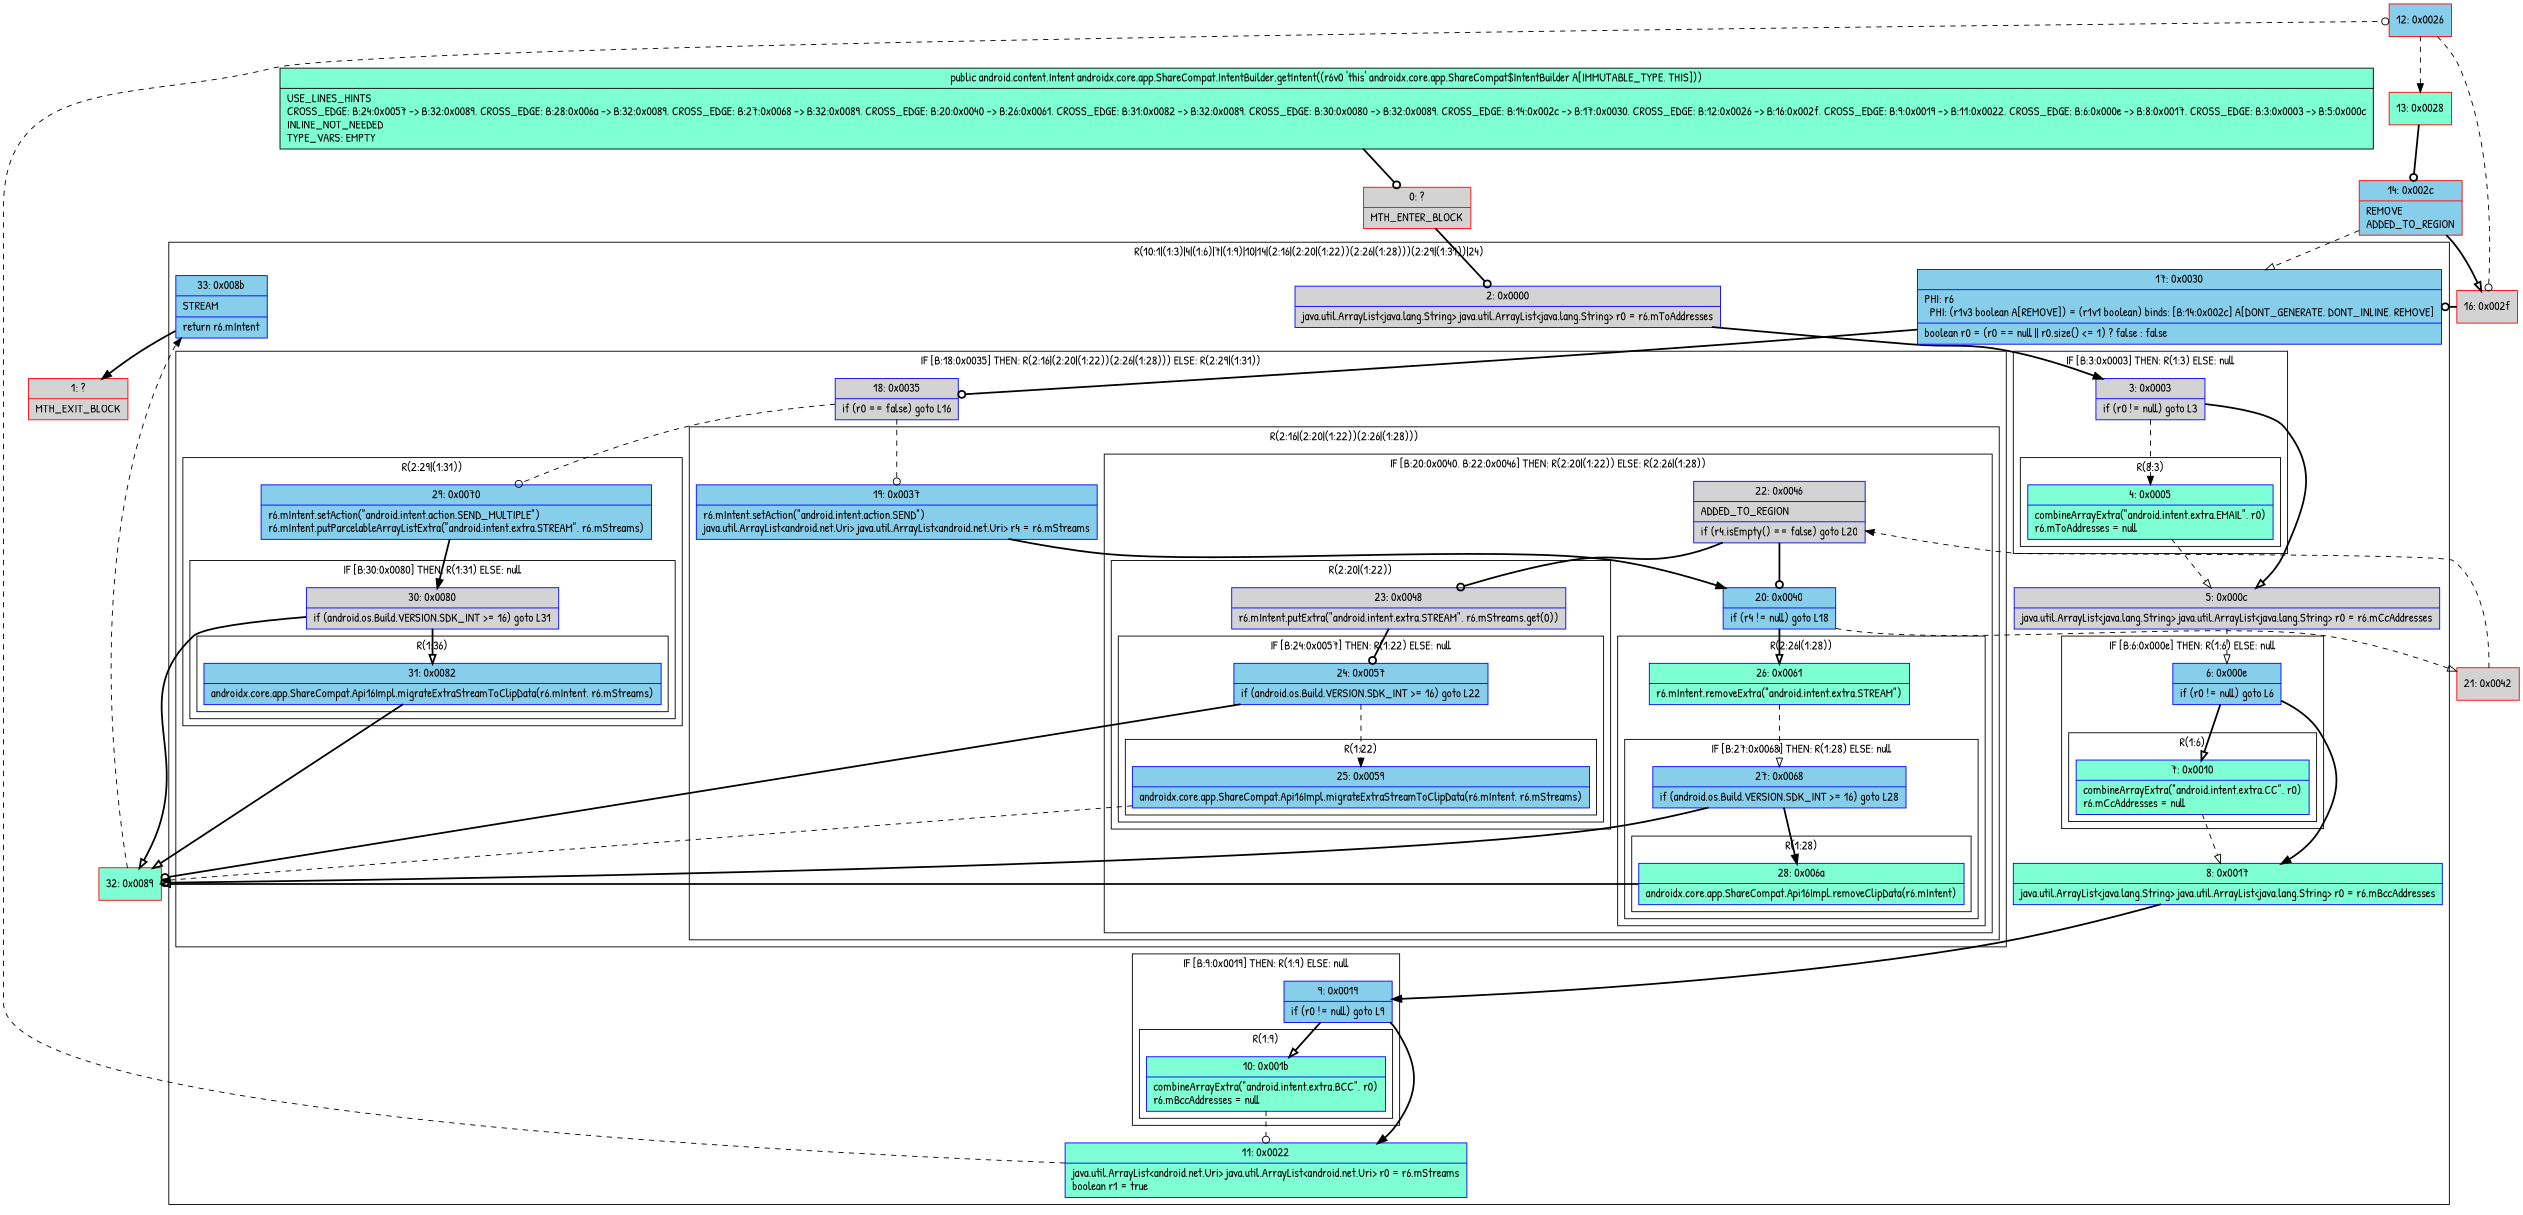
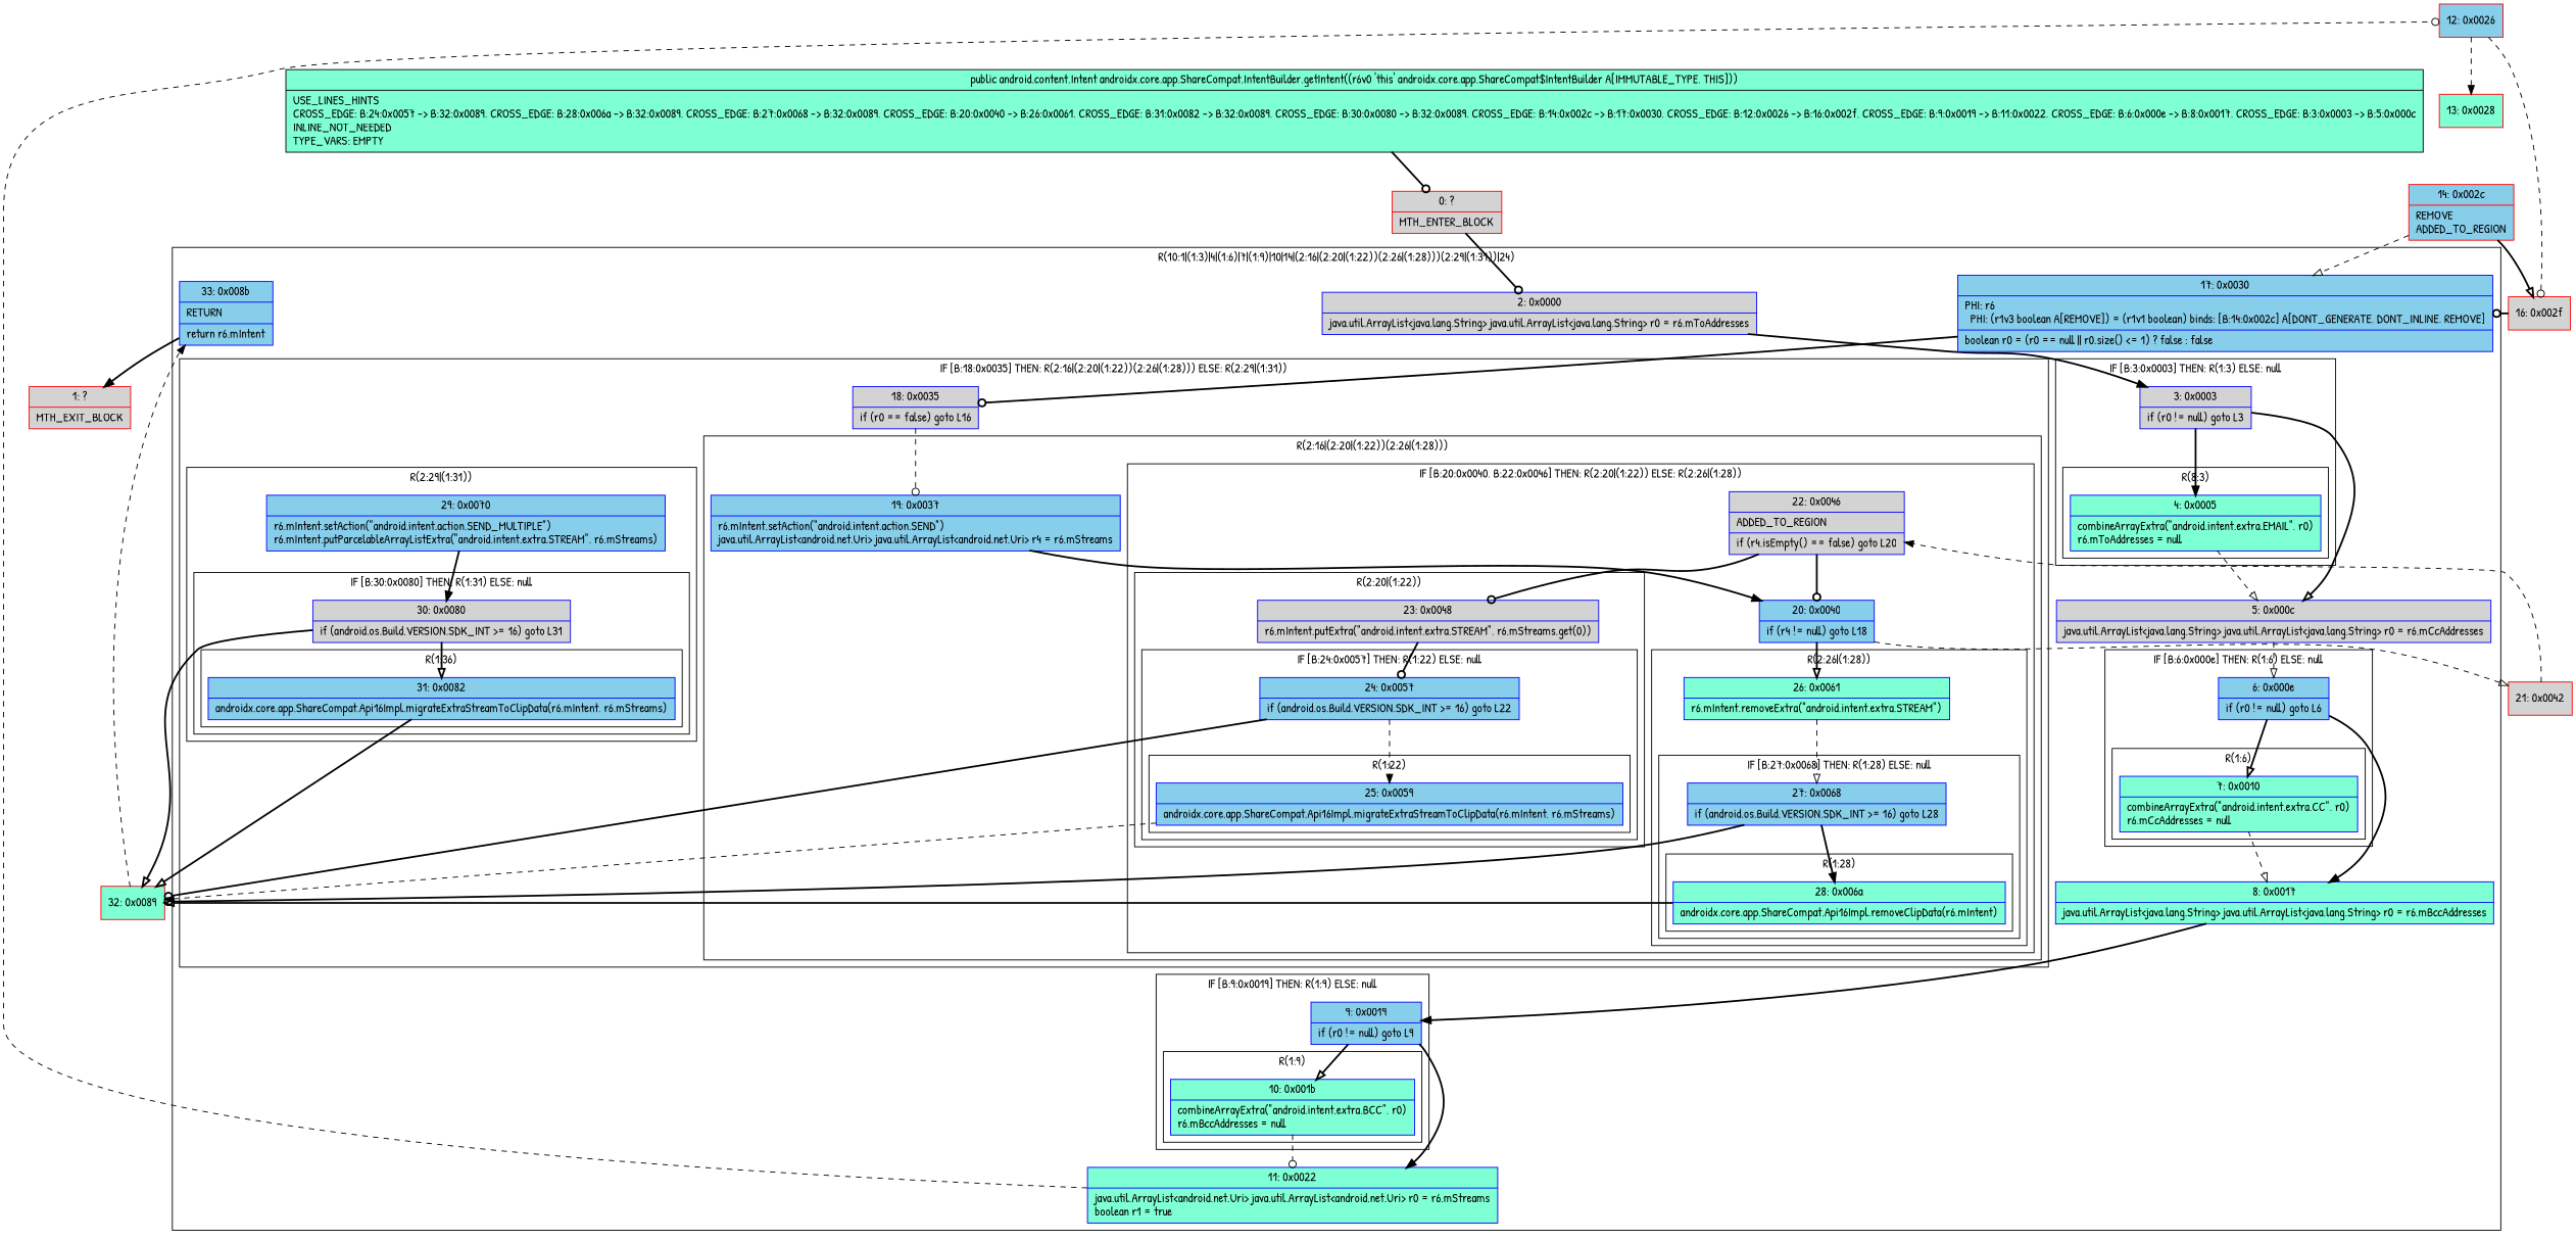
  digraph {
    fontname="Patrick Hand"
    node [color=blue fillcolor=skyblue fontname="Patrick Hand" shape=record style=filled]
    edge [arrowhead=onormal fontname="Patrick Hand" style=bold]
    n1 [fillcolor=aquamarine label="{4\:\ 0x0005|combineArrayExtra(\"android.intent.extra.EMAIL\", r0)\lr6.mToAddresses = null\l}"]
    n2 [fillcolor=lightgrey label="{3\:\ 0x0003|if (r0 != null) goto L3\l}"]
    n3 [fillcolor=aquamarine label="{10\:\ 0x001b|combineArrayExtra(\"android.intent.extra.BCC\", r0)\lr6.mBccAddresses = null\l}"]
    n4 [label="{9\:\ 0x0019|if (r0 != null) goto L9\l}"]
    n5 [fillcolor=aquamarine label="{7\:\ 0x0010|combineArrayExtra(\"android.intent.extra.CC\", r0)\lr6.mCcAddresses = null\l}"]
    n6 [label="{6\:\ 0x000e|if (r0 != null) goto L6\l}"]
    n7 [label="{25\:\ 0x0059|androidx.core.app.ShareCompat.Api16Impl.migrateExtraStreamToClipData(r6.mIntent, r6.mStreams)\l}"]
    n8 [label="{24\:\ 0x0057|if (android.os.Build.VERSION.SDK_INT \>= 16) goto L22\l}"]
    n9 [fillcolor=lightgrey label="{23\:\ 0x0048|r6.mIntent.putExtra(\"android.intent.extra.STREAM\", r6.mStreams.get(0))\l}"]
    n10 [fillcolor=aquamarine label="{28\:\ 0x006a|androidx.core.app.ShareCompat.Api16Impl.removeClipData(r6.mIntent)\l}"]
    n11 [label="{27\:\ 0x0068|if (android.os.Build.VERSION.SDK_INT \>= 16) goto L28\l}"]
    n12 [fillcolor=aquamarine label="{26\:\ 0x0061|r6.mIntent.removeExtra(\"android.intent.extra.STREAM\")\l}"]
    n13 [label="{20\:\ 0x0040|if (r4 != null) goto L18\l}"]
    n14 [fillcolor=lightgrey label="{22\:\ 0x0046|ADDED_TO_REGION\l|if (r4.isEmpty() == false) goto L20\l}"]
    n15 [label="{19\:\ 0x0037|r6.mIntent.setAction(\"android.intent.action.SEND\")\ljava.util.ArrayList\<android.net.Uri\> java.util.ArrayList\<android.net.Uri\> r4 = r6.mStreams\l}"]
    n16 [label="{31\:\ 0x0082|androidx.core.app.ShareCompat.Api16Impl.migrateExtraStreamToClipData(r6.mIntent, r6.mStreams)\l}"]
    n17 [fillcolor=lightgrey label="{30\:\ 0x0080|if (android.os.Build.VERSION.SDK_INT \>= 16) goto L31\l}"]
    n18 [label="{29\:\ 0x0070|r6.mIntent.setAction(\"android.intent.action.SEND_MULTIPLE\")\lr6.mIntent.putParcelableArrayListExtra(\"android.intent.extra.STREAM\", r6.mStreams)\l}"]
    n19 [fillcolor=lightgrey label="{18\:\ 0x0035|if (r0 == false) goto L16\l}"]
    n20 [fillcolor=lightgrey label="{2\:\ 0x0000|java.util.ArrayList\<java.lang.String\> java.util.ArrayList\<java.lang.String\> r0 = r6.mToAddresses\l}"]
    n21 [fillcolor=lightgrey label="{5\:\ 0x000c|java.util.ArrayList\<java.lang.String\> java.util.ArrayList\<java.lang.String\> r0 = r6.mCcAddresses\l}"]
    n22 [fillcolor=aquamarine label="{8\:\ 0x0017|java.util.ArrayList\<java.lang.String\> java.util.ArrayList\<java.lang.String\> r0 = r6.mBccAddresses\l}"]
    n23 [fillcolor=aquamarine label="{11\:\ 0x0022|java.util.ArrayList\<android.net.Uri\> java.util.ArrayList\<android.net.Uri\> r0 = r6.mStreams\lboolean r1 = true\l}"]
    n24 [label="{17\:\ 0x0030|PHI: r6 \l  PHI: (r1v3 boolean A[REMOVE]) = (r1v1 boolean) binds: [B:14:0x002c] A[DONT_GENERATE, DONT_INLINE, REMOVE]\l|boolean r0 = (r0 == null \|\| r0.size() \<= 1) ? false : false\l}"]
-   n25 [label="{33\:\ 0x008b|STREAM\l|return r6.mIntent\l}"]
+   n25 [label="{33\:\ 0x008b|RETURN\l|return r6.mIntent\l}"]
    n26 [color=red fillcolor=aquamarine label="{32\:\ 0x0089}"]
    n27 [color=red fillcolor=lightgrey label="{21\:\ 0x0042}"]
    n28 [color=red label="{12\:\ 0x0026}"]
    n29 [color=red fillcolor=lightgrey label="{1\:\ ?|MTH_EXIT_BLOCK\l}"]
    n30 [color=red fillcolor=aquamarine label="{13\:\ 0x0028}"]
    n31 [color=red fillcolor=lightgrey label="{16\:\ 0x002f}"]
    n32 [color=red fillcolor=lightgrey label="{0\:\ ?|MTH_ENTER_BLOCK\l}"]
    n33 [color=red label="{14\:\ 0x002c|REMOVE\lADDED_TO_REGION\l}"]
    n34 [fillcolor=aquamarine label="{public android.content.Intent androidx.core.app.ShareCompat.IntentBuilder.getIntent((r6v0 'this' androidx.core.app.ShareCompat$IntentBuilder A[IMMUTABLE_TYPE, THIS]))  | USE_LINES_HINTS\lCROSS_EDGE: B:24:0x0057 \-\> B:32:0x0089, CROSS_EDGE: B:28:0x006a \-\> B:32:0x0089, CROSS_EDGE: B:27:0x0068 \-\> B:32:0x0089, CROSS_EDGE: B:20:0x0040 \-\> B:26:0x0061, CROSS_EDGE: B:31:0x0082 \-\> B:32:0x0089, CROSS_EDGE: B:30:0x0080 \-\> B:32:0x0089, CROSS_EDGE: B:14:0x002c \-\> B:17:0x0030, CROSS_EDGE: B:12:0x0026 \-\> B:16:0x002f, CROSS_EDGE: B:9:0x0019 \-\> B:11:0x0022, CROSS_EDGE: B:6:0x000e \-\> B:8:0x0017, CROSS_EDGE: B:3:0x0003 \-\> B:5:0x000c\lINLINE_NOT_NEEDED\lTYPE_VARS: EMPTY\l}" color=""]
    subgraph cluster_1 {
      label="R(10:1|(1:3)|4|(1:6)|7|(1:9)|10|14|(2:16|(2:20|(1:22))(2:26|(1:28)))(2:29|(1:31))|24)"
      n20
      n21
      n22
      n23
      n24
      n25
      subgraph cluster_2 {
        label="IF [B:3:0x0003] THEN: R(1:3) ELSE: null"
        n2
        subgraph cluster_3 {
          label="R(8:3)"
          n1
        }
      }
      subgraph cluster_4 {
        label="IF [B:9:0x0019] THEN: R(1:9) ELSE: null"
        n4
        subgraph cluster_5 {
          label="R(1:9)"
          n3
        }
      }
      subgraph cluster_6 {
        label="IF [B:6:0x000e] THEN: R(1:6) ELSE: null"
        n6
        subgraph cluster_7 {
          label="R(1:6)"
          n5
        }
      }
      subgraph cluster_8 {
        label="IF [B:18:0x0035] THEN: R(2:16|(2:20|(1:22))(2:26|(1:28))) ELSE: R(2:29|(1:31))"
        n19
        subgraph cluster_9 {
          label="R(2:16|(2:20|(1:22))(2:26|(1:28)))"
          n15
          subgraph cluster_10 {
            label="IF [B:20:0x0040, B:22:0x0046] THEN: R(2:20|(1:22)) ELSE: R(2:26|(1:28))"
            n13
            n14
            subgraph cluster_11 {
              label="R(2:20|(1:22))"
              n9
              subgraph cluster_12 {
                label="IF [B:24:0x0057] THEN: R(1:22) ELSE: null"
                n8
                subgraph cluster_13 {
                  label="R(1:22)"
                  n7
                }
              }
            }
            subgraph cluster_14 {
              label="R(2:26|(1:28))"
              n12
              subgraph cluster_15 {
                label="IF [B:27:0x0068] THEN: R(1:28) ELSE: null"
                n11
                subgraph cluster_16 {
                  label="R(1:28)"
                  n10
                }
              }
            }
          }
        }
        subgraph cluster_17 {
          label="R(2:29|(1:31))"
          n18
          subgraph cluster_18 {
            label="IF [B:30:0x0080] THEN: R(1:31) ELSE: null"
            n17
            subgraph cluster_19 {
              label="R(1:36)"
              n16
            }
          }
        }
      }
    }
    n1 -> n21 [style=dashed]
-   n2 -> n1 [arrowhead=normal style=dashed]
+   n2 -> n1 [arrowhead=normal]
    n2 -> n21
    n3 -> n23 [arrowhead=odot style=dashed]
    n4 -> n3
    n4 -> n23 [arrowhead=normal]
    n5 -> n22 [style=dashed]
    n6 -> n5
    n6 -> n22 [arrowhead=normal]
    n7 -> n26 [arrowhead=normal style=dashed]
    n8 -> n7 [arrowhead=normal style=dashed]
    n8 -> n26 [arrowhead=odot]
    n9 -> n8 [arrowhead=odot]
    n10 -> n26
    n11 -> n10 [arrowhead=normal]
    n11 -> n26 [arrowhead=odot]
    n12 -> n11 [style=dashed]
    n13 -> n12
    n13 -> n27 [style=dashed]
    n14 -> n9 [arrowhead=odot]
    n14 -> n13 [arrowhead=odot]
    n15 -> n13 [arrowhead=normal]
    n16 -> n26
    n17 -> n16
    n17 -> n26
    n18 -> n17 [arrowhead=normal]
    n19 -> n15 [arrowhead=odot style=dashed]
-   n19 -> n18 [arrowhead=odot style=dashed]
    n20 -> n2 [arrowhead=normal]
    n21 -> n6 [style=dashed]
    n22 -> n4 [arrowhead=normal]
    n23 -> n28 [arrowhead=odot style=dashed]
    n24 -> n19 [arrowhead=odot]
    n25 -> n29 [arrowhead=normal]
    n26 -> n25 [arrowhead=normal style=dashed]
    n27 -> n14 [arrowhead=normal style=dashed]
    n28 -> n30 [arrowhead=normal style=dashed]
    n28 -> n31 [arrowhead=odot style=dashed]
-   n30 -> n33 [arrowhead=odot]
    n31 -> n24 [arrowhead=odot]
    n32 -> n20 [arrowhead=odot]
    n33 -> n24 [style=dashed]
    n33 -> n31
    n34 -> n32 [arrowhead=odot]
  }
